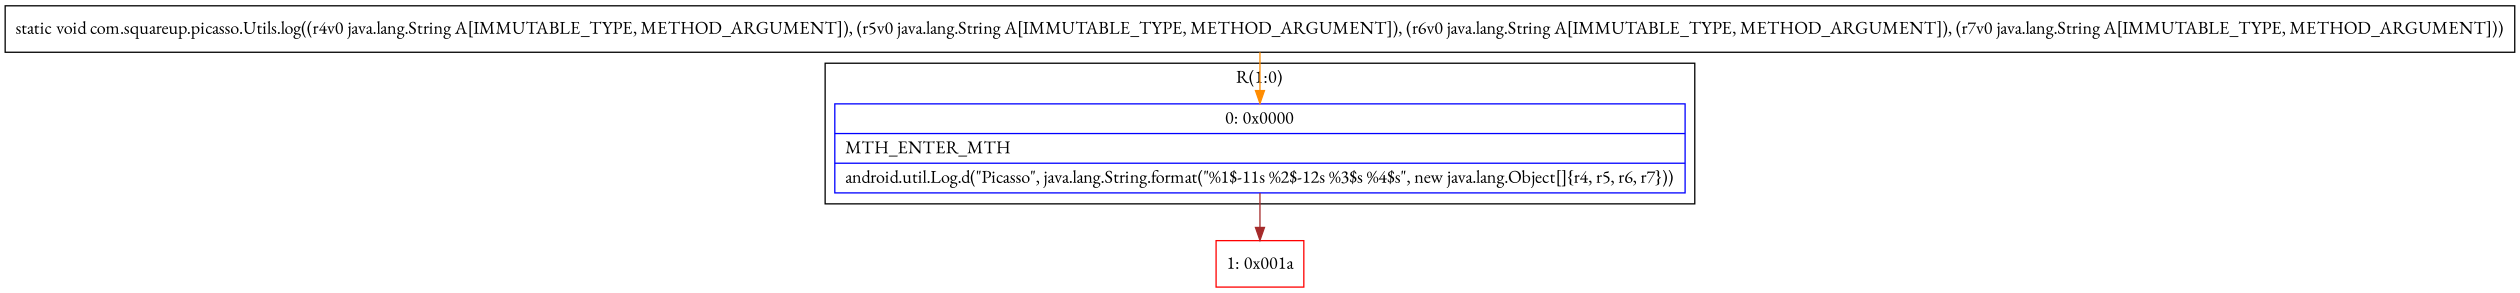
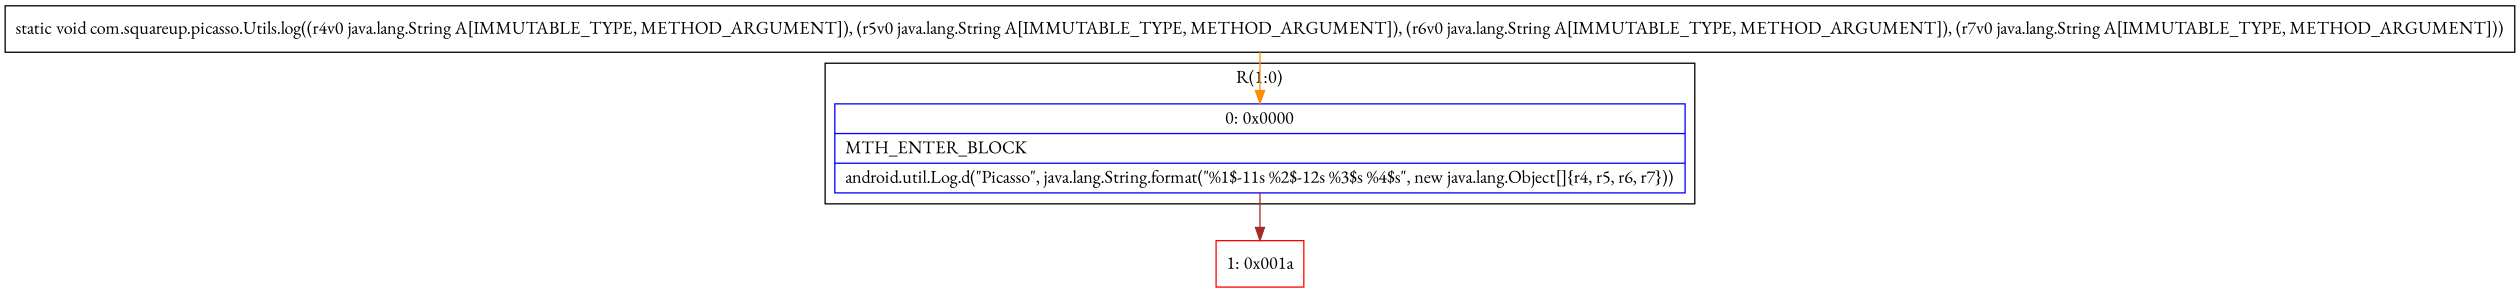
  digraph {
    fontname="EB Garamond"
    node [shape=record fontname="EB Garamond"]
    edge [fontname="EB Garamond"]
-   n1 [color=blue label="{0\:\ 0x0000|MTH_ENTER_MTH\l|android.util.Log.d(\"Picasso\", java.lang.String.format(\"%1$\-11s %2$\-12s %3$s %4$s\", new java.lang.Object[]\{r4, r5, r6, r7\}))\l}"]
+   n1 [color=blue label="{0\:\ 0x0000|MTH_ENTER_BLOCK\l|android.util.Log.d(\"Picasso\", java.lang.String.format(\"%1$\-11s %2$\-12s %3$s %4$s\", new java.lang.Object[]\{r4, r5, r6, r7\}))\l}"]
    n2 [color=red label="{1\:\ 0x001a}"]
    n3 [label="{static void com.squareup.picasso.Utils.log((r4v0 java.lang.String A[IMMUTABLE_TYPE, METHOD_ARGUMENT]), (r5v0 java.lang.String A[IMMUTABLE_TYPE, METHOD_ARGUMENT]), (r6v0 java.lang.String A[IMMUTABLE_TYPE, METHOD_ARGUMENT]), (r7v0 java.lang.String A[IMMUTABLE_TYPE, METHOD_ARGUMENT])) }"]
    subgraph cluster_1 {
      label="R(1:0)"
      n1
    }
    n1 -> n2 [color=brown]
    n3 -> n1 [color=darkorange]
  }
